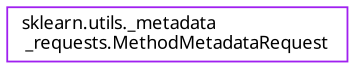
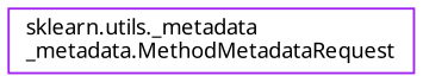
  digraph {
    rankdir=LR
    fontname="Noto Sans"
-   n1 [color=purple fillcolor=white fontname="Noto Sans" fontsize=10 height=0.2 label="sklearn.utils._metadata\l_requests.MethodMetadataRequest" shape=box style=filled width=0.4]
+   n1 [color=purple fillcolor=white fontname="Noto Sans" fontsize=10 height=0.2 label="sklearn.utils._metadata\l_metadata.MethodMetadataRequest" shape=box style=filled width=0.4]
  }
